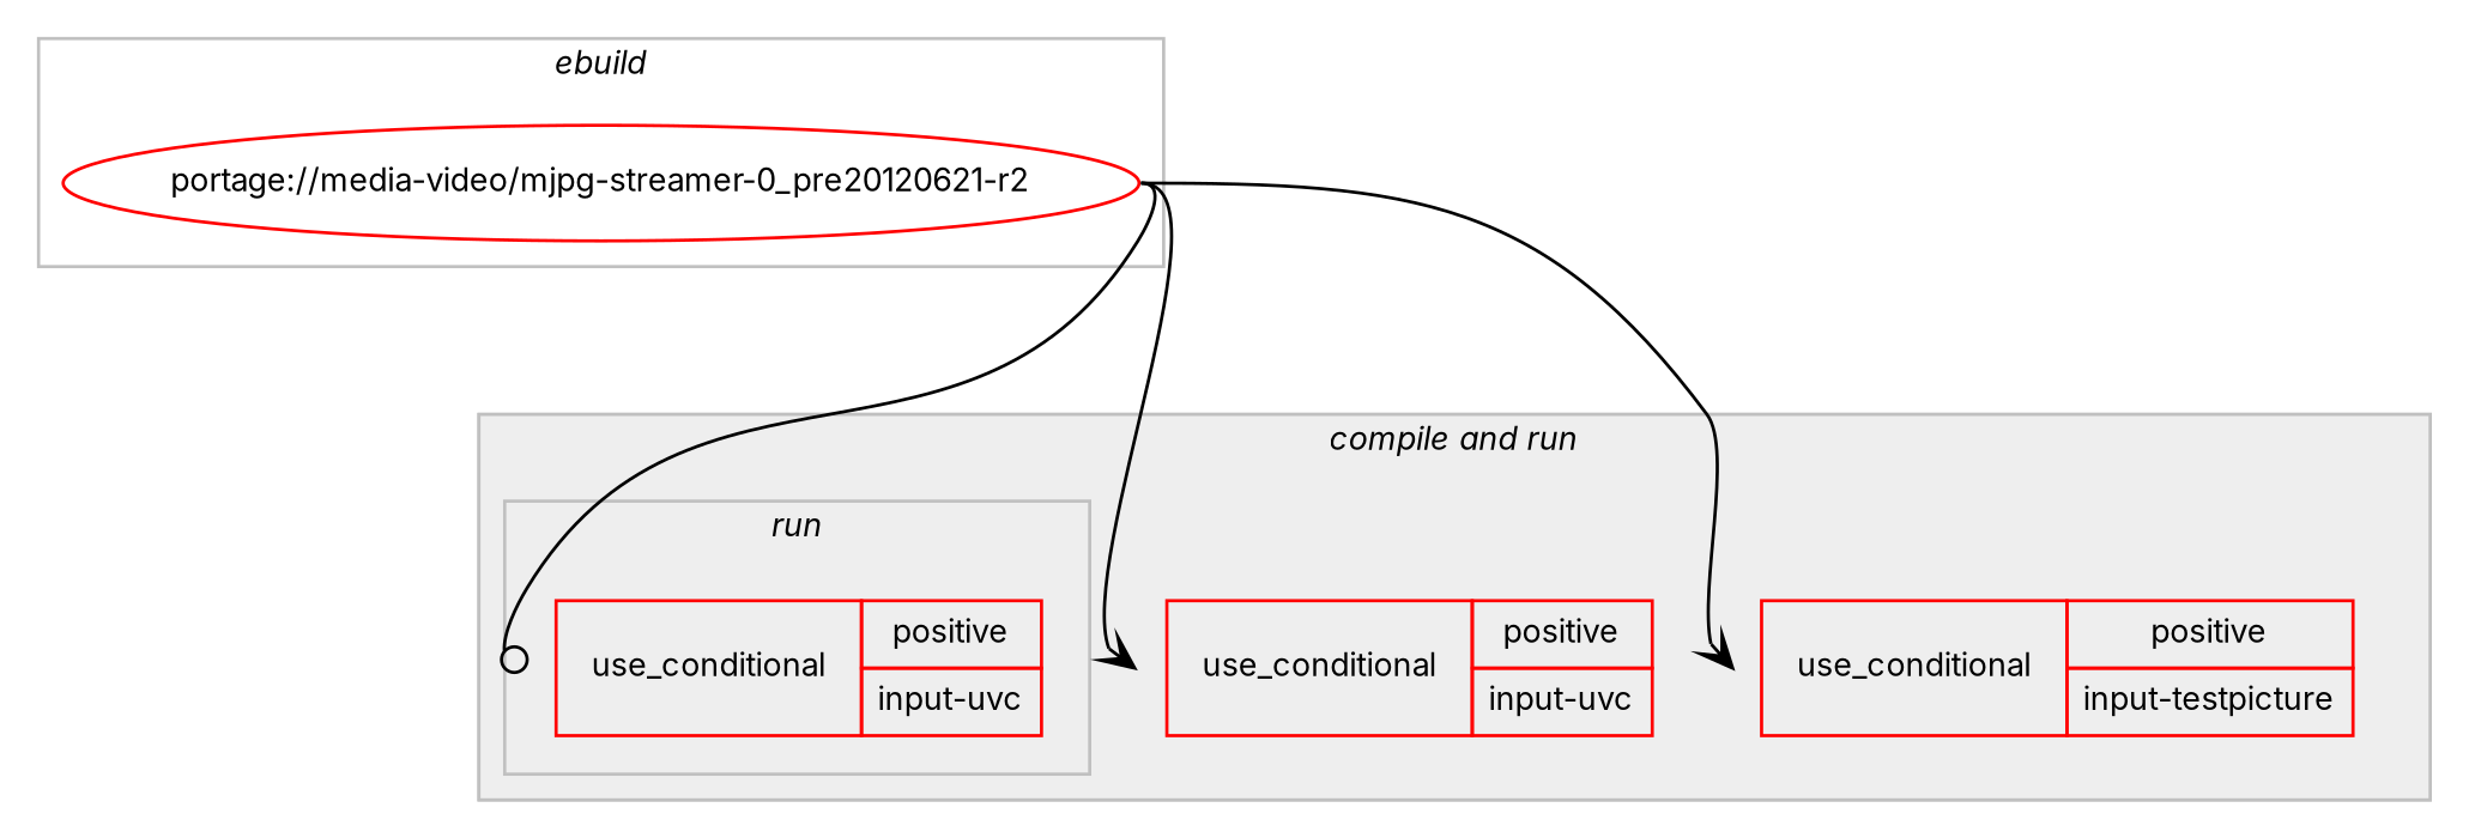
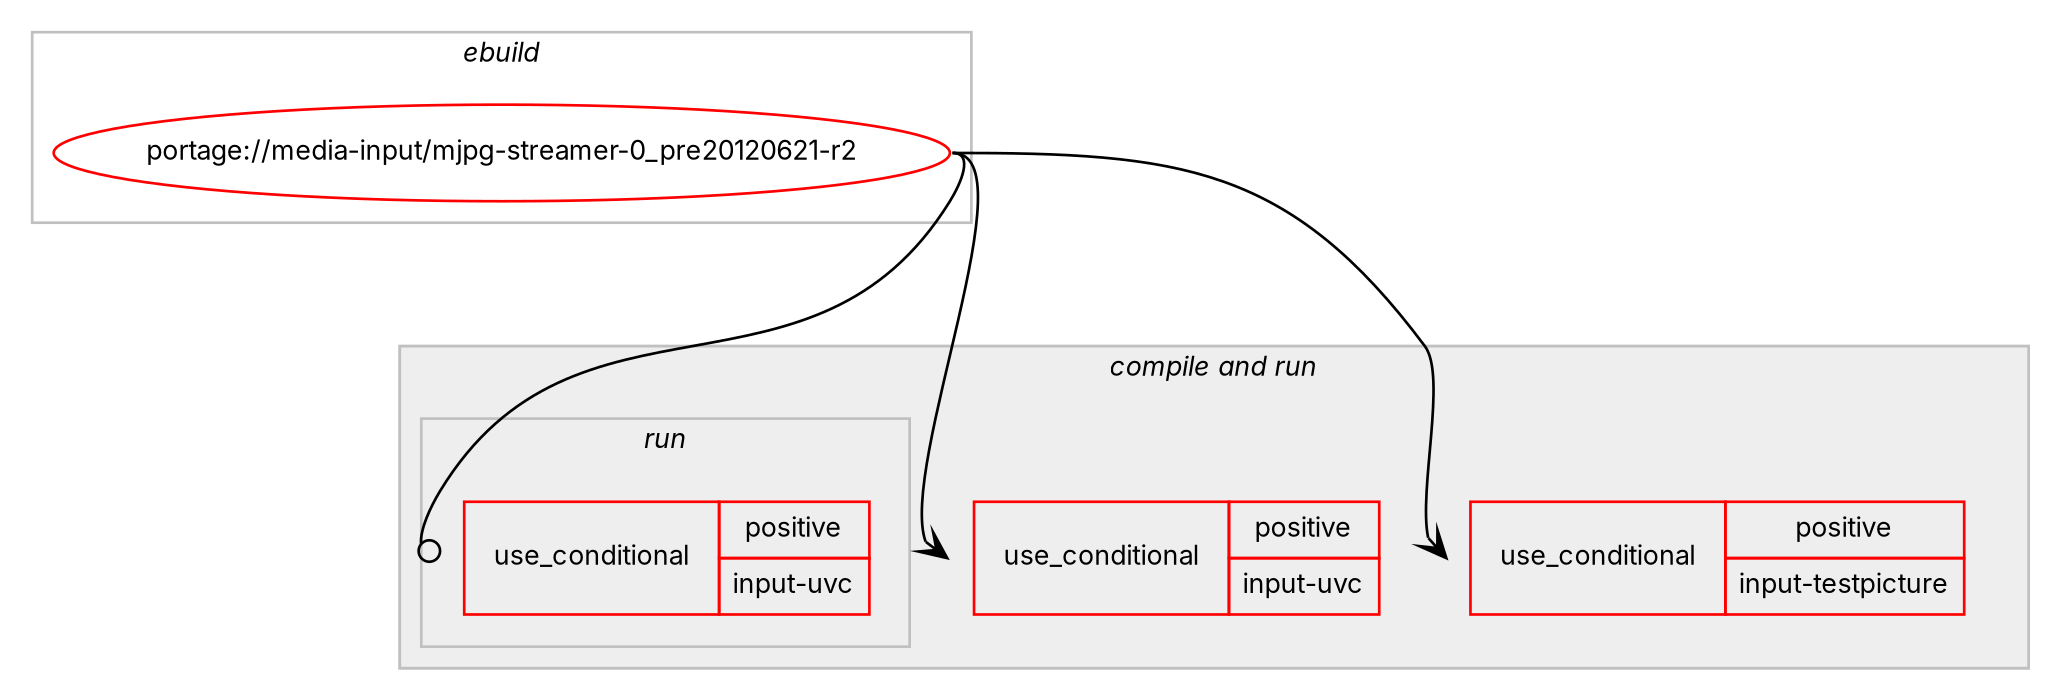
  digraph {
    compound=true
    concentrate=true
    fontname=Inter
    fontsize=10
    newrank=true
    rankdir=TB
    ranksep=1.5
    node [color=red fontname=Inter fontsize=10 shape=none]
    edge [arrowhead=vee headport=w style=solid tailport=e weight=20 fontname=Inter]
-   n1 [label="portage://media-video/mjpg-streamer-0_pre20120621-r2" width=4 shape=""]
+   n1 [label="portage://media-input/mjpg-streamer-0_pre20120621-r2" width=4 shape=""]
    n2 [label=<<TABLE BORDER="0" CELLBORDER="1" CELLSPACING="0" CELLPADDING="4"><TR><TD ROWSPAN="3" CELLPADDING="10">use_conditional</TD></TR><TR><TD>positive</TD></TR><TR><TD>input-testpicture</TD></TR></TABLE>>]
    n3 [label=<<TABLE BORDER="0" CELLBORDER="1" CELLSPACING="0" CELLPADDING="4"><TR><TD ROWSPAN="3" CELLPADDING="10">use_conditional</TD></TR><TR><TD>positive</TD></TR><TR><TD>input-uvc</TD></TR></TABLE>>]
    n4 [label=<<TABLE BORDER="0" CELLBORDER="1" CELLSPACING="0" CELLPADDING="4"><TR><TD ROWSPAN="3" CELLPADDING="10">use_conditional</TD></TR><TR><TD>positive</TD></TR><TR><TD>input-uvc</TD></TR></TABLE>>]
    subgraph cluster_1 {
      color=gray
      label=<<i>ebuild</i>>
      rank=same
      n1
    }
    subgraph cluster_2 {
      color=gray
      label=<<i>dependencies</i>>
      subgraph cluster_3 {
        color=gray
        fillcolor="#eeeeee"
        label=<<i>compile</i>>
        style=filled
        subgraph sub_4 {
          color=gray
          fillcolor="#eeeeee"
          label=<<i>compile</i>>
          style=filled
          n2
        }
        subgraph sub_5 {
          color=gray
          fillcolor="#eeeeee"
          label=<<i>compile</i>>
          style=filled
          n3
        }
      }
      subgraph cluster_6 {
        color=gray
        fillcolor="#eeeeee"
        label=<<i>compile and run</i>>
        style=filled
      }
      subgraph cluster_7 {
        color=gray
        fillcolor="#eeeeee"
        label=<<i>run</i>>
        style=filled
        subgraph sub_8 {
          color=gray
          fillcolor="#eeeeee"
          label=<<i>run</i>>
          style=filled
          n4
        }
      }
    }
    subgraph cluster_9 {
      color=gray
      label=<<i>candidates</i>>
      rank=same
    }
    n1 -> n2
    n1 -> n3
    n1 -> n4 [arrowhead=odot]
  }
